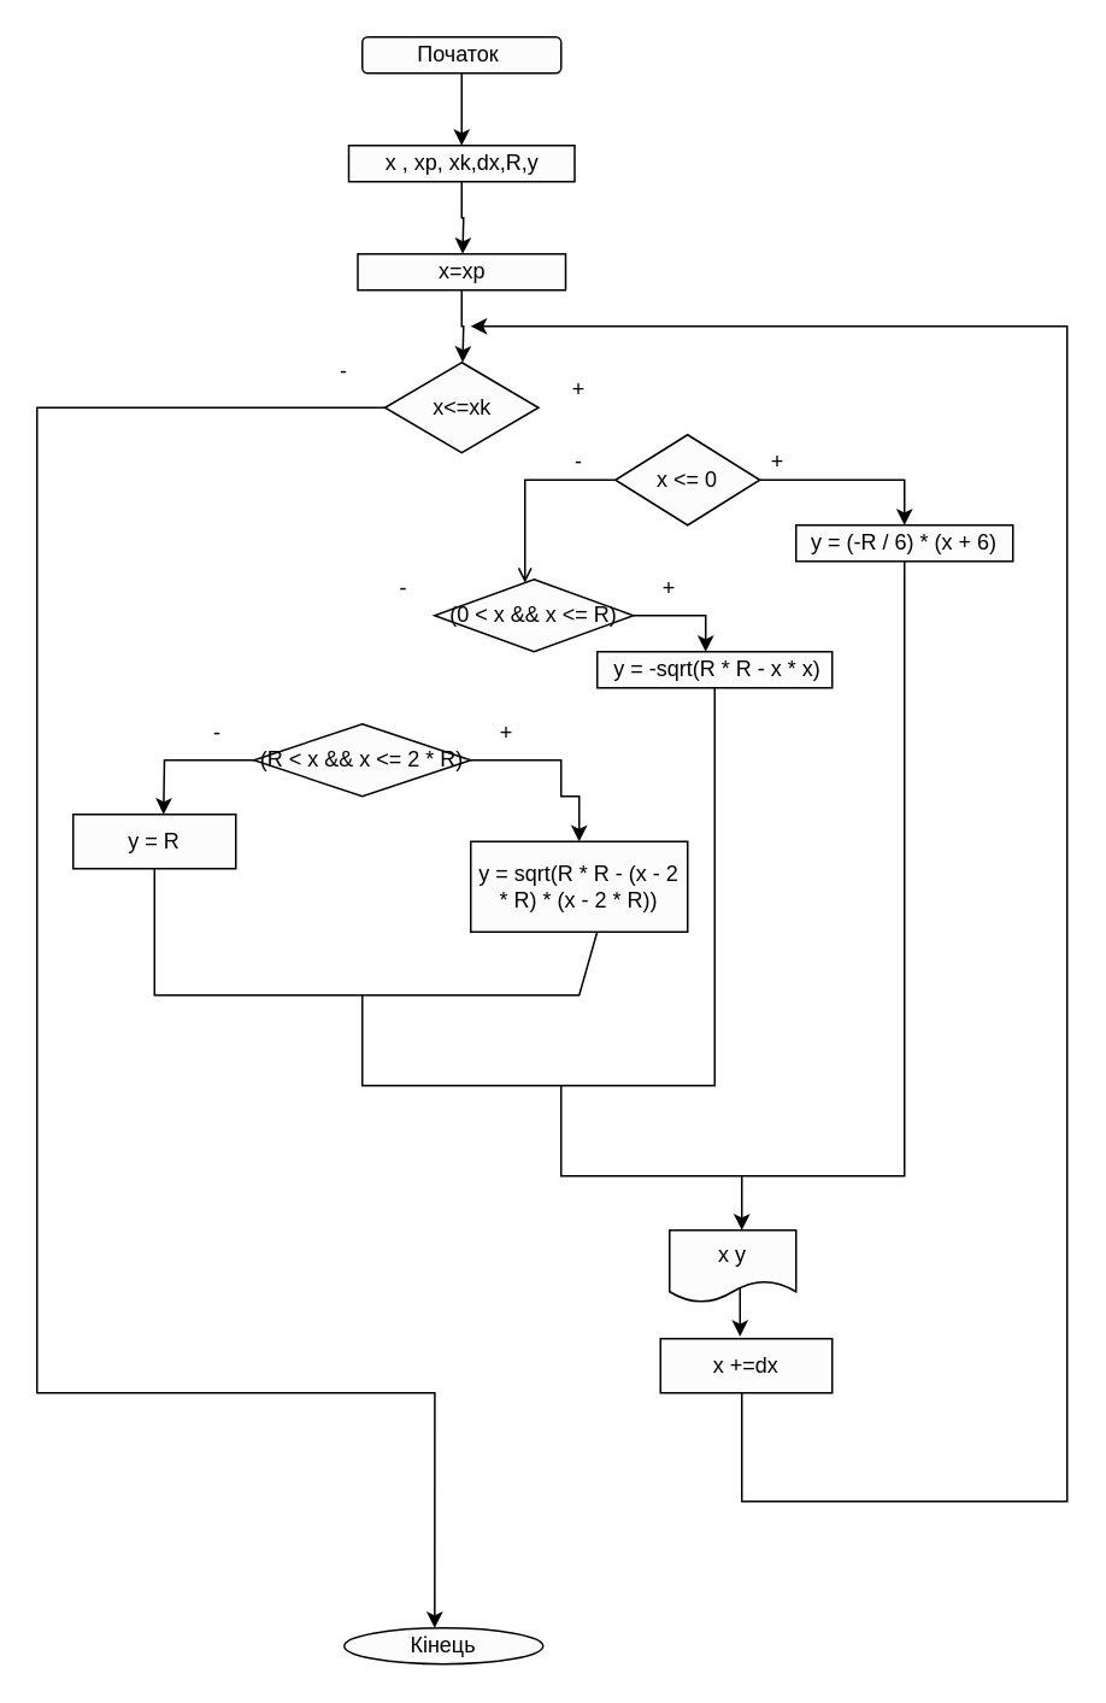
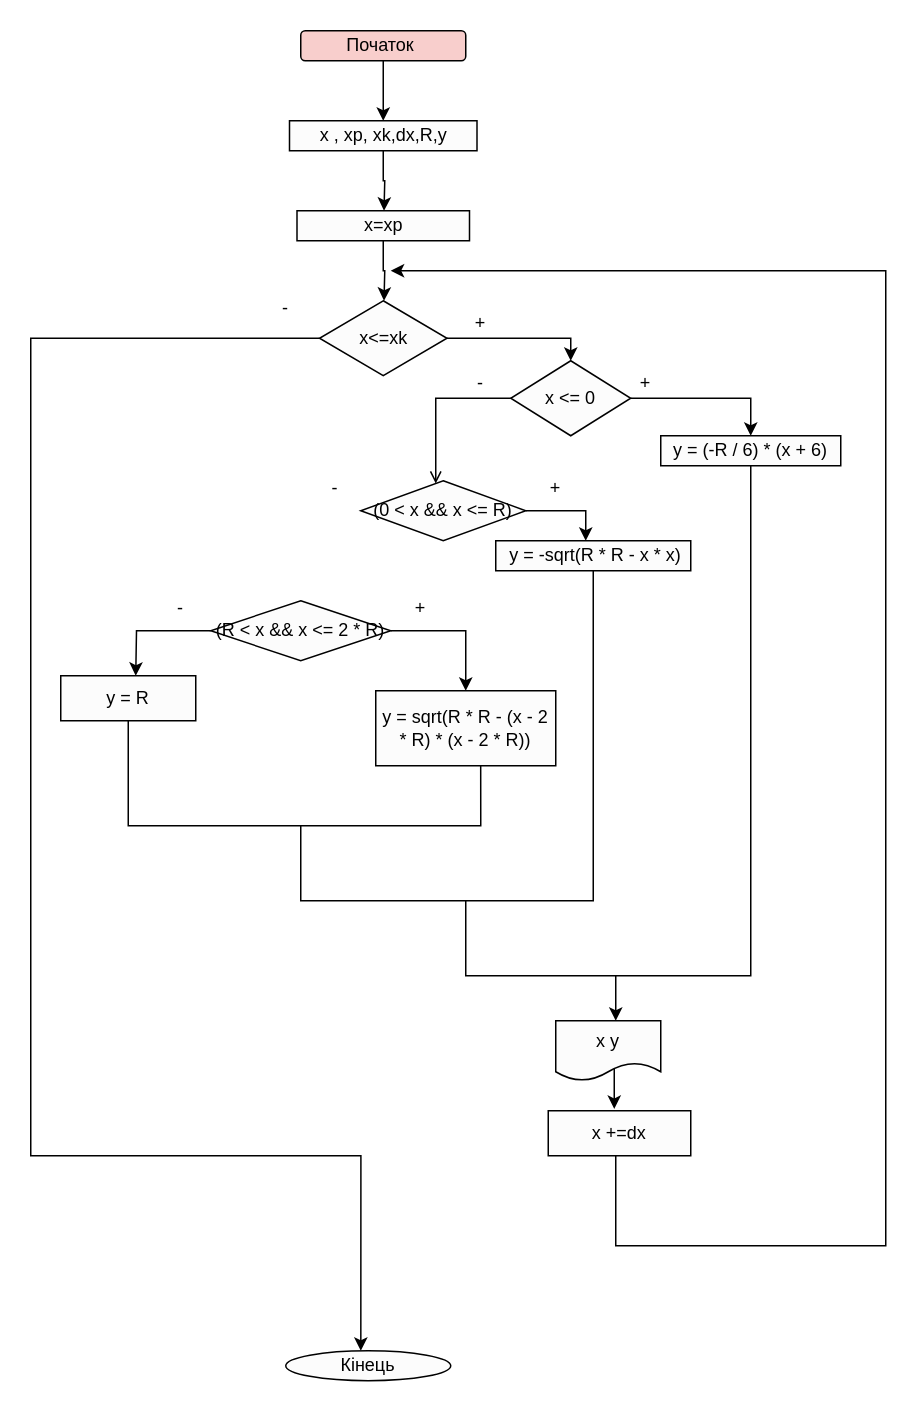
  <mxCell id="0" />
  <mxCell id="1" parent="0" />
  <mxCell id="2" style="edgeStyle=orthogonalEdgeStyle;rounded=0;orthogonalLoop=1;jettySize=auto;html=1;" edge="1" parent="1" source="3"><mxGeometry relative="1" as="geometry"><mxPoint x="255" y="80" as="targetPoint" /></mxGeometry></mxCell>
- <mxCell id="3" value="Початок&amp;nbsp;" style="rounded=1;whiteSpace=wrap;html=1;fillColor=#FCFCFC;" vertex="1" parent="1"><mxGeometry x="200" y="20" width="110" height="20" as="geometry" /></mxCell>
+ <mxCell id="3" value="Початок&amp;nbsp;" style="rounded=1;whiteSpace=wrap;html=1;fillColor=#f8cecc;" vertex="1" parent="1"><mxGeometry x="200" y="20" width="110" height="20" as="geometry" /></mxCell>
  <mxCell id="4" style="edgeStyle=orthogonalEdgeStyle;rounded=0;orthogonalLoop=1;jettySize=auto;html=1;" edge="1" parent="1" source="5"><mxGeometry relative="1" as="geometry"><mxPoint x="255.52" y="140" as="targetPoint" /></mxGeometry></mxCell>
  <mxCell id="5" value="x , xp, xk,dx,R,y" style="rounded=0;whiteSpace=wrap;html=1;fillColor=#FCFCFC;" vertex="1" parent="1"><mxGeometry x="192.5" y="80" width="125" height="20" as="geometry" /></mxCell>
  <mxCell id="6" style="edgeStyle=orthogonalEdgeStyle;rounded=0;orthogonalLoop=1;jettySize=auto;html=1;" edge="1" parent="1" source="7"><mxGeometry relative="1" as="geometry"><mxPoint x="255.52" y="200" as="targetPoint" /></mxGeometry></mxCell>
  <mxCell id="7" value="x=xp" style="rounded=0;whiteSpace=wrap;html=1;fillColor=#FCFCFC;" vertex="1" parent="1"><mxGeometry x="197.5" y="140" width="115" height="20" as="geometry" /></mxCell>
+ <mxCell id="8" style="edgeStyle=orthogonalEdgeStyle;rounded=0;orthogonalLoop=1;jettySize=auto;html=1;" edge="1" parent="1" source="10" target="13"><mxGeometry relative="1" as="geometry"><mxPoint x="380" y="260" as="targetPoint" /><Array as="points"><mxPoint x="380" y="225" /></Array></mxGeometry></mxCell>
  <mxCell id="9" style="edgeStyle=orthogonalEdgeStyle;rounded=0;orthogonalLoop=1;jettySize=auto;html=1;entryX=0.455;entryY=0;entryDx=0;entryDy=0;entryPerimeter=0;" edge="1" parent="1" source="10" target="35"><mxGeometry relative="1" as="geometry"><mxPoint x="246.278" y="820" as="targetPoint" /><Array as="points"><mxPoint x="20" y="225" /><mxPoint x="20" y="770" /><mxPoint x="240" y="770" /></Array></mxGeometry></mxCell>
  <mxCell id="10" value="x&amp;lt;=xk" style="rhombus;whiteSpace=wrap;html=1;fillColor=#FCFCFC;" vertex="1" parent="1"><mxGeometry x="212.5" y="200" width="85" height="50" as="geometry" /></mxCell>
  <mxCell id="11" style="edgeStyle=orthogonalEdgeStyle;rounded=0;orthogonalLoop=1;jettySize=auto;html=1;" edge="1" parent="1" source="13" target="14"><mxGeometry relative="1" as="geometry"><mxPoint x="500" y="300" as="targetPoint" /><Array as="points"><mxPoint x="500" y="265" /></Array></mxGeometry></mxCell>
  <mxCell id="12" style="edgeStyle=orthogonalEdgeStyle;rounded=0;orthogonalLoop=1;jettySize=auto;html=1;endArrow=open;" edge="1" parent="1" source="13" target="19"><mxGeometry relative="1" as="geometry"><mxPoint x="290" y="310" as="targetPoint" /><Array as="points"><mxPoint x="290" y="265" /></Array></mxGeometry></mxCell>
  <mxCell id="13" value="x &amp;lt;= 0" style="rhombus;whiteSpace=wrap;html=1;fillColor=#FCFCFC;" vertex="1" parent="1"><mxGeometry x="340" y="240" width="80" height="50" as="geometry" /></mxCell>
  <mxCell id="14" value="y = (-R / 6) * (x + 6)" style="rounded=0;whiteSpace=wrap;html=1;fillColor=#FCFCFC;" vertex="1" parent="1"><mxGeometry x="440" y="290" width="120" height="20" as="geometry" /></mxCell>
  <mxCell id="15" value="+" style="text;html=1;strokeColor=none;fillColor=none;align=center;verticalAlign=middle;whiteSpace=wrap;rounded=0;" vertex="1" parent="1"><mxGeometry x="400" y="240" width="60" height="30" as="geometry" /></mxCell>
  <mxCell id="16" value="+" style="text;html=1;strokeColor=none;fillColor=none;align=center;verticalAlign=middle;whiteSpace=wrap;rounded=0;" vertex="1" parent="1"><mxGeometry x="290" y="200" width="60" height="30" as="geometry" /></mxCell>
  <mxCell id="17" value="-" style="text;html=1;strokeColor=none;fillColor=none;align=center;verticalAlign=middle;whiteSpace=wrap;rounded=0;" vertex="1" parent="1"><mxGeometry x="290" y="240" width="60" height="30" as="geometry" /></mxCell>
  <mxCell id="18" style="edgeStyle=orthogonalEdgeStyle;rounded=0;orthogonalLoop=1;jettySize=auto;html=1;" edge="1" parent="1" source="19"><mxGeometry relative="1" as="geometry"><mxPoint x="390" y="360" as="targetPoint" /><Array as="points"><mxPoint x="390" y="340" /></Array></mxGeometry></mxCell>
  <mxCell id="19" value="(0 &amp;lt; x &amp;amp;&amp;amp; x &amp;lt;= R)" style="rhombus;whiteSpace=wrap;html=1;fillColor=#FCFCFC;" vertex="1" parent="1"><mxGeometry x="240" y="320" width="110" height="40" as="geometry" /></mxCell>
  <mxCell id="20" value="+" style="text;html=1;strokeColor=none;fillColor=none;align=center;verticalAlign=middle;whiteSpace=wrap;rounded=0;" vertex="1" parent="1"><mxGeometry x="340" y="310" width="60" height="30" as="geometry" /></mxCell>
  <mxCell id="21" value="-" style="text;html=1;strokeColor=none;fillColor=none;align=center;verticalAlign=middle;whiteSpace=wrap;rounded=0;" vertex="1" parent="1"><mxGeometry x="192.5" y="310" width="60" height="30" as="geometry" /></mxCell>
  <mxCell id="22" value="&amp;nbsp;y = -sqrt(R * R - x * x)" style="rounded=0;whiteSpace=wrap;html=1;fillColor=#FCFCFC;" vertex="1" parent="1"><mxGeometry x="330" y="360" width="130" height="20" as="geometry" /></mxCell>
  <mxCell id="23" style="edgeStyle=orthogonalEdgeStyle;rounded=0;orthogonalLoop=1;jettySize=auto;html=1;" edge="1" parent="1" source="25" target="27"><mxGeometry relative="1" as="geometry"><mxPoint x="310" y="460" as="targetPoint" /><Array as="points"><mxPoint x="310" y="420" /><mxPoint x="310" y="440" /></Array></mxGeometry></mxCell>
  <mxCell id="24" style="edgeStyle=orthogonalEdgeStyle;rounded=0;orthogonalLoop=1;jettySize=auto;html=1;" edge="1" parent="1" source="25"><mxGeometry relative="1" as="geometry"><mxPoint x="90" y="450" as="targetPoint" /></mxGeometry></mxCell>
  <mxCell id="25" value="(R &amp;lt; x &amp;amp;&amp;amp; x &amp;lt;= 2 * R)" style="rhombus;whiteSpace=wrap;html=1;fillColor=#FCFCFC;" vertex="1" parent="1"><mxGeometry x="140" y="400" width="120" height="40" as="geometry" /></mxCell>
  <mxCell id="26" value="+" style="text;html=1;strokeColor=none;fillColor=none;align=center;verticalAlign=middle;whiteSpace=wrap;rounded=0;" vertex="1" parent="1"><mxGeometry x="250" y="390" width="60" height="30" as="geometry" /></mxCell>
- <mxCell id="27" value="y = sqrt(R * R - (x - 2 * R) * (x - 2 * R))" style="rounded=0;whiteSpace=wrap;html=1;fillColor=#FCFCFC;" vertex="1" parent="1"><mxGeometry x="260" y="465" width="120" height="50" as="geometry" /></mxCell>
+ <mxCell id="27" value="y = sqrt(R * R - (x - 2 * R) * (x - 2 * R))" style="rounded=0;whiteSpace=wrap;html=1;fillColor=#FCFCFC;" vertex="1" parent="1"><mxGeometry x="250" y="460" width="120" height="50" as="geometry" /></mxCell>
  <mxCell id="28" value="-" style="text;html=1;strokeColor=none;fillColor=none;align=center;verticalAlign=middle;whiteSpace=wrap;rounded=0;" vertex="1" parent="1"><mxGeometry x="90" y="390" width="60" height="30" as="geometry" /></mxCell>
  <mxCell id="29" value="y = R" style="rounded=0;whiteSpace=wrap;html=1;fillColor=#FCFCFC;" vertex="1" parent="1"><mxGeometry x="40" y="450" width="90" height="30" as="geometry" /></mxCell>
  <mxCell id="30" value="" style="endArrow=none;html=1;rounded=0;exitX=0.5;exitY=1;exitDx=0;exitDy=0;entryX=0.583;entryY=1;entryDx=0;entryDy=0;entryPerimeter=0;" edge="1" parent="1" source="29" target="27"><mxGeometry width="50" height="50" relative="1" as="geometry"><mxPoint x="170" y="390" as="sourcePoint" /><mxPoint x="220" y="340" as="targetPoint" /><Array as="points"><mxPoint x="85" y="550" /><mxPoint x="320" y="550" /></Array></mxGeometry></mxCell>
  <mxCell id="31" value="" style="endArrow=none;html=1;rounded=0;entryX=0.5;entryY=1;entryDx=0;entryDy=0;" edge="1" parent="1" target="22"><mxGeometry width="50" height="50" relative="1" as="geometry"><mxPoint x="200" y="550" as="sourcePoint" /><mxPoint x="220" y="440" as="targetPoint" /><Array as="points"><mxPoint x="200" y="600" /><mxPoint x="395" y="600" /></Array></mxGeometry></mxCell>
  <mxCell id="32" value="" style="endArrow=none;html=1;rounded=0;entryX=0.5;entryY=1;entryDx=0;entryDy=0;" edge="1" parent="1" target="14"><mxGeometry width="50" height="50" relative="1" as="geometry"><mxPoint x="310" y="600" as="sourcePoint" /><mxPoint x="360" y="440" as="targetPoint" /><Array as="points"><mxPoint x="310" y="650" /><mxPoint x="500" y="650" /></Array></mxGeometry></mxCell>
  <mxCell id="33" value="" style="endArrow=classic;html=1;rounded=0;" edge="1" parent="1"><mxGeometry width="50" height="50" relative="1" as="geometry"><mxPoint x="410" y="650" as="sourcePoint" /><mxPoint x="410" y="680" as="targetPoint" /></mxGeometry></mxCell>
  <mxCell id="34" style="edgeStyle=orthogonalEdgeStyle;rounded=0;orthogonalLoop=1;jettySize=auto;html=1;" edge="1" parent="1"><mxGeometry relative="1" as="geometry"><mxPoint x="410" y="770" as="sourcePoint" /><mxPoint x="260" y="180" as="targetPoint" /><Array as="points"><mxPoint x="410" y="830" /><mxPoint x="590" y="830" /><mxPoint x="590" y="180" /></Array></mxGeometry></mxCell>
  <mxCell id="35" value="Кінець" style="ellipse;whiteSpace=wrap;html=1;fillColor=#FCFCFC;" vertex="1" parent="1"><mxGeometry x="190" y="900" width="110" height="20" as="geometry" /></mxCell>
  <mxCell id="36" value="-" style="text;html=1;strokeColor=none;fillColor=none;align=center;verticalAlign=middle;whiteSpace=wrap;rounded=0;" vertex="1" parent="1"><mxGeometry x="160" y="190" width="60" height="30" as="geometry" /></mxCell>
  <mxCell id="37" value="x +=dx" style="rounded=0;whiteSpace=wrap;html=1;fillColor=#FCFCFC;" vertex="1" parent="1"><mxGeometry x="365" y="740" width="95" height="30" as="geometry" /></mxCell>
  <mxCell id="38" value="" style="endArrow=classic;html=1;rounded=0;entryX=0.463;entryY=-0.041;entryDx=0;entryDy=0;entryPerimeter=0;" edge="1" parent="1" target="37"><mxGeometry width="50" height="50" relative="1" as="geometry"><mxPoint x="409" y="710" as="sourcePoint" /><mxPoint x="400" y="730" as="targetPoint" /></mxGeometry></mxCell>
  <mxCell id="39" value="x y" style="shape=document;whiteSpace=wrap;html=1;boundedLbl=1;fillColor=#FCFCFC;" vertex="1" parent="1"><mxGeometry x="370" y="680" width="70" height="40" as="geometry" /></mxCell>
